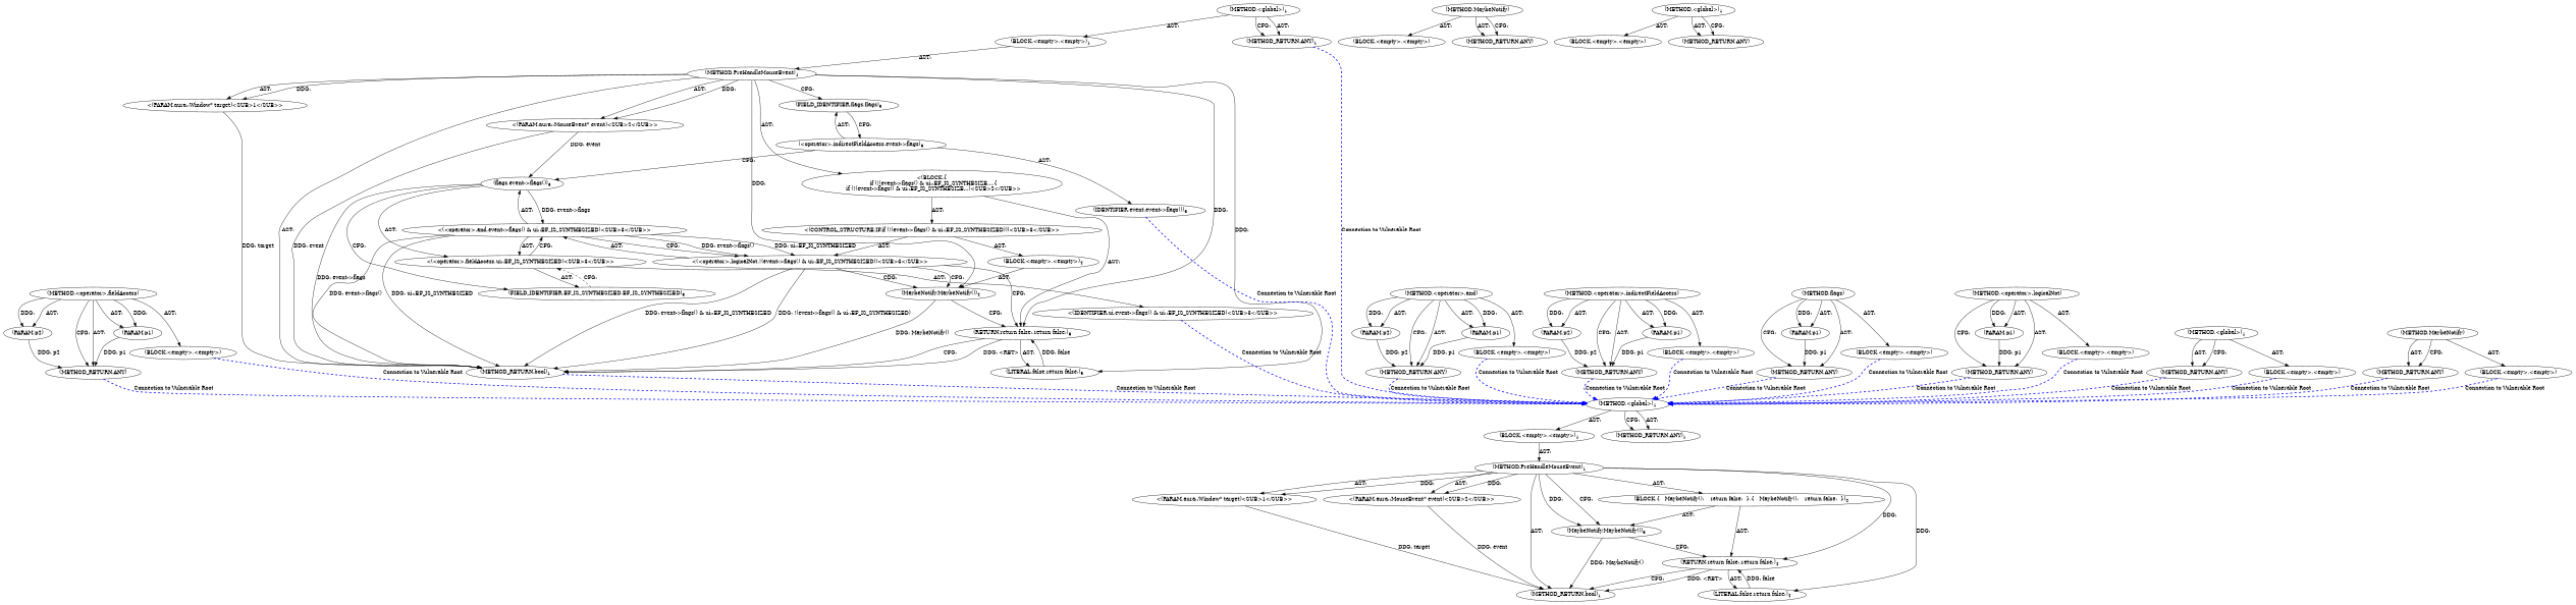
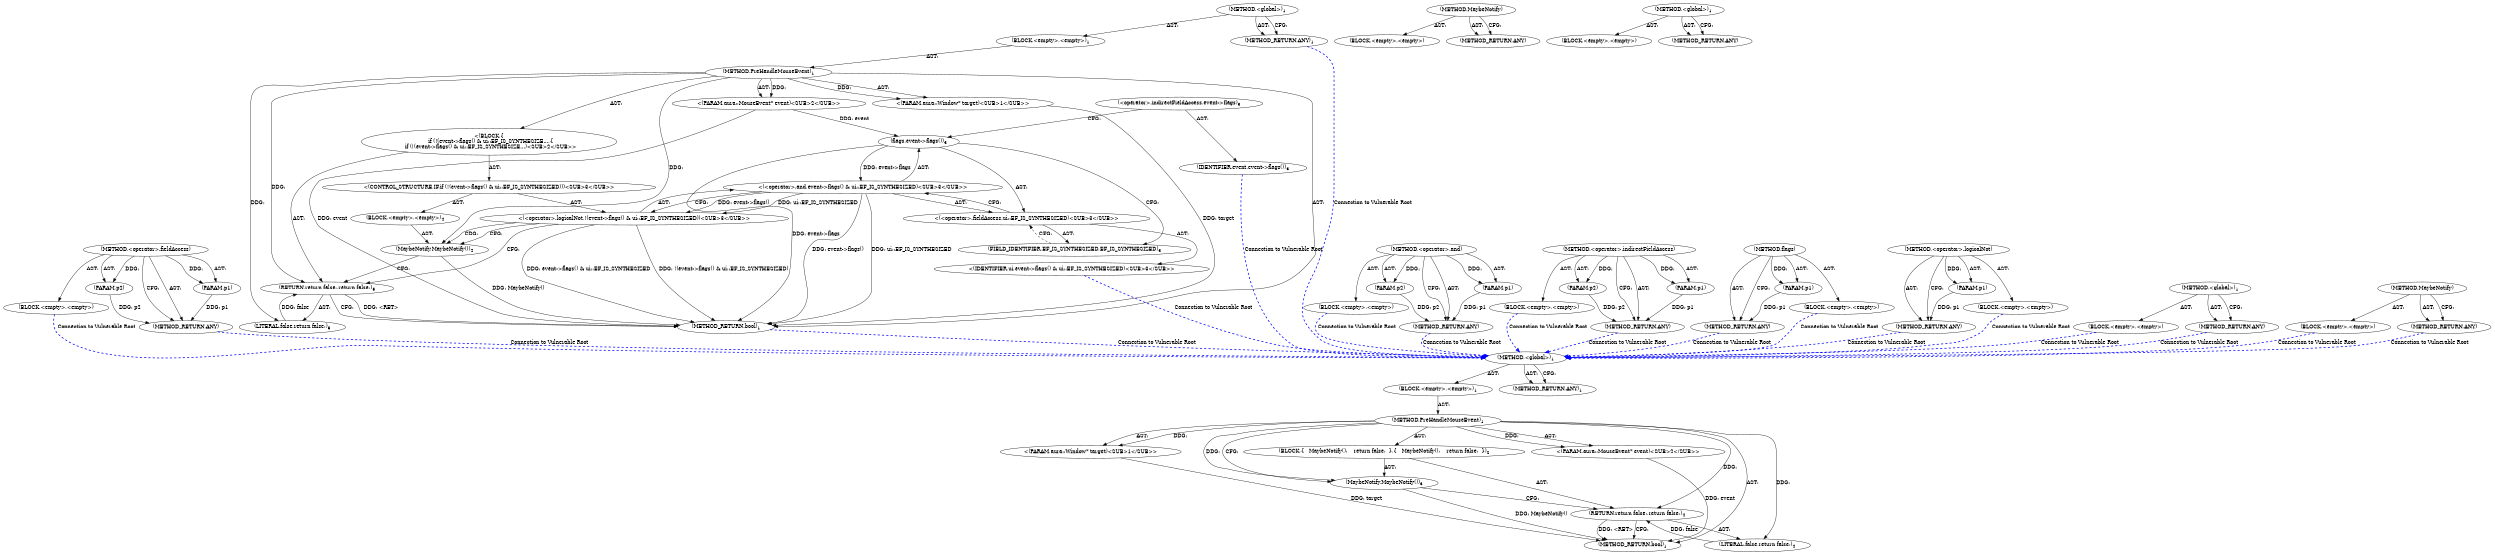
  digraph {
    n1 [label=<(METHOD,&lt;global&gt;)<SUB>1</SUB>>]
    n2 [label=<(BLOCK,&lt;empty&gt;,&lt;empty&gt;)<SUB>1</SUB>>]
    n3 [label=<(METHOD_RETURN,ANY)<SUB>1</SUB>>]
    n4 [label=<(METHOD,PreHandleMouseEvent)<SUB>1</SUB>>]
    n5 [label="<(PARAM,aura::Window* target)<SUB>1</SUB>>"]
    n6 [label="<(PARAM,aura::MouseEvent* event)<SUB>2</SUB>>"]
    n7 [label=<(BLOCK,{   MaybeNotify();    return false;  },{   MaybeNotify();    return false;  })<SUB>2</SUB>>]
    n8 [label=<(MaybeNotify,MaybeNotify())<SUB>3</SUB>>]
    n9 [label=<(RETURN,return false;,return false;)<SUB>4</SUB>>]
    n10 [label=<(LITERAL,false,return false;)<SUB>4</SUB>>]
    n11 [label=<(METHOD_RETURN,bool)<SUB>1</SUB>>]
    n12 [label=<(METHOD,MaybeNotify)>]
    n13 [label=<(BLOCK,&lt;empty&gt;,&lt;empty&gt;)>]
    n14 [label=<(METHOD_RETURN,ANY)>]
    n15 [label=<(METHOD,&lt;global&gt;)<SUB>1</SUB>>]
    n16 [label=<(BLOCK,&lt;empty&gt;,&lt;empty&gt;)>]
    n17 [label=<(METHOD_RETURN,ANY)>]
    n18 [label=<(METHOD,&lt;operator&gt;.fieldAccess)>]
    n19 [label=<(PARAM,p1)>]
    n20 [label=<(PARAM,p2)>]
    n21 [label=<(BLOCK,&lt;empty&gt;,&lt;empty&gt;)>]
    n22 [label=<(METHOD_RETURN,ANY)>]
    n23 [label=<(METHOD,&lt;global&gt;)<SUB>1</SUB>>]
    n24 [label=<(BLOCK,&lt;empty&gt;,&lt;empty&gt;)<SUB>1</SUB>>]
    n25 [label=<(METHOD_RETURN,ANY)<SUB>1</SUB>>]
    n26 [label=<(METHOD,PreHandleMouseEvent)<SUB>1</SUB>>]
    n27 [label="<(PARAM,aura::Window* target)<SUB>1</SUB>>"]
    n28 [label="<(PARAM,aura::MouseEvent* event)<SUB>2</SUB>>"]
    n29 [label="<(BLOCK,{\n  if (!(event-&gt;flags() &amp; ui::EF_IS_SYNTHESIZE...,{\n  if (!(event-&gt;flags() &amp; ui::EF_IS_SYNTHESIZE...)<SUB>2</SUB>>"]
-   n30 [label=<(FIELD_IDENTIFIER,flags,flags)<SUB>3</SUB>>]
    n31 [label=<(MaybeNotify,MaybeNotify())<SUB>4</SUB>>]
    n32 [label=<(RETURN,return false;,return false;)<SUB>5</SUB>>]
    n33 [label=<(LITERAL,false,return false;)<SUB>5</SUB>>]
    n34 [label=<(METHOD_RETURN,bool)<SUB>1</SUB>>]
    n35 [label=<(flags,event-&gt;flags())<SUB>3</SUB>>]
    n36 [label="<(CONTROL_STRUCTURE,IF,if (!(event-&gt;flags() &amp; ui::EF_IS_SYNTHESIZED)))<SUB>3</SUB>>"]
    n37 [label=<(&lt;operator&gt;.indirectFieldAccess,event-&gt;flags)<SUB>3</SUB>>]
    n38 [label="<(&lt;operator&gt;.and,event-&gt;flags() &amp; ui::EF_IS_SYNTHESIZED)<SUB>3</SUB>>"]
    n39 [label="<(&lt;operator&gt;.fieldAccess,ui::EF_IS_SYNTHESIZED)<SUB>3</SUB>>"]
    n40 [label=<(FIELD_IDENTIFIER,EF_IS_SYNTHESIZED,EF_IS_SYNTHESIZED)<SUB>3</SUB>>]
    n41 [label="<(&lt;operator&gt;.logicalNot,!(event-&gt;flags() &amp; ui::EF_IS_SYNTHESIZED))<SUB>3</SUB>>"]
    n42 [label=<(BLOCK,&lt;empty&gt;,&lt;empty&gt;)<SUB>4</SUB>>]
    n43 [label="<(IDENTIFIER,ui,event-&gt;flags() &amp; ui::EF_IS_SYNTHESIZED)<SUB>3</SUB>>"]
    n44 [label=<(IDENTIFIER,event,event-&gt;flags())<SUB>3</SUB>>]
    n45 [label=<(METHOD,&lt;operator&gt;.and)>]
    n46 [label=<(PARAM,p1)>]
    n47 [label=<(PARAM,p2)>]
    n48 [label=<(BLOCK,&lt;empty&gt;,&lt;empty&gt;)>]
    n49 [label=<(METHOD_RETURN,ANY)>]
    n50 [label=<(METHOD,&lt;operator&gt;.indirectFieldAccess)>]
    n51 [label=<(PARAM,p1)>]
    n52 [label=<(PARAM,p2)>]
    n53 [label=<(BLOCK,&lt;empty&gt;,&lt;empty&gt;)>]
    n54 [label=<(METHOD_RETURN,ANY)>]
    n55 [label=<(METHOD,flags)>]
    n56 [label=<(PARAM,p1)>]
    n57 [label=<(BLOCK,&lt;empty&gt;,&lt;empty&gt;)>]
    n58 [label=<(METHOD_RETURN,ANY)>]
    n59 [label=<(METHOD,&lt;operator&gt;.logicalNot)>]
    n60 [label=<(PARAM,p1)>]
    n61 [label=<(BLOCK,&lt;empty&gt;,&lt;empty&gt;)>]
    n62 [label=<(METHOD_RETURN,ANY)>]
    n63 [label=<(METHOD,&lt;global&gt;)<SUB>1</SUB>>]
    n64 [label=<(BLOCK,&lt;empty&gt;,&lt;empty&gt;)>]
    n65 [label=<(METHOD_RETURN,ANY)>]
    n66 [label=<(METHOD,MaybeNotify)>]
    n67 [label=<(BLOCK,&lt;empty&gt;,&lt;empty&gt;)>]
    n68 [label=<(METHOD_RETURN,ANY)>]
    n1 -> n2 [label="AST: "]
    n1 -> n3 [label="AST: "]
    n1 -> n3 [label="CFG: "]
    n2 -> n4 [label="AST: "]
    n4 -> n5 [label="AST: "]
    n4 -> n5 [label="DDG: "]
    n4 -> n6 [label="AST: "]
    n4 -> n6 [label="DDG: "]
    n4 -> n7 [label="AST: "]
    n4 -> n8 [label="CFG: "]
    n4 -> n8 [label="DDG: "]
    n4 -> n9 [label="DDG: "]
    n4 -> n10 [label="DDG: "]
    n4 -> n11 [label="AST: "]
    n5 -> n11 [label="DDG: target"]
    n6 -> n11 [label="DDG: event"]
    n7 -> n8 [label="AST: "]
    n7 -> n9 [label="AST: "]
    n8 -> n9 [label="CFG: "]
    n8 -> n11 [label="DDG: MaybeNotify()"]
    n9 -> n10 [label="AST: "]
    n9 -> n11 [label="CFG: "]
    n9 -> n11 [label="DDG: &lt;RET&gt;"]
    n10 -> n9 [label="DDG: false"]
    n12 -> n13 [label="AST: "]
    n12 -> n14 [label="AST: "]
    n12 -> n14 [label="CFG: "]
    n15 -> n16 [label="AST: "]
    n15 -> n17 [label="AST: "]
    n15 -> n17 [label="CFG: "]
    n18 -> n19 [label="AST: "]
    n18 -> n19 [label="DDG: "]
    n18 -> n20 [label="AST: "]
    n18 -> n20 [label="DDG: "]
    n18 -> n21 [label="AST: "]
    n18 -> n22 [label="AST: "]
    n18 -> n22 [label="CFG: "]
    n19 -> n22 [label="DDG: p1"]
    n20 -> n22 [label="DDG: p2"]
    n21 -> n1 [color=blue label="Connection to Vulnerable Root" penwidth=2.0 style=dashed]
    n22 -> n1 [color=blue label="Connection to Vulnerable Root" penwidth=2.0 style=dashed]
    n23 -> n24 [label="AST: "]
    n23 -> n25 [label="AST: "]
    n23 -> n25 [label="CFG: "]
    n24 -> n26 [label="AST: "]
    n25 -> n1 [color=blue label="Connection to Vulnerable Root" penwidth=2.0 style=dashed]
    n26 -> n27 [label="AST: "]
    n26 -> n27 [label="DDG: "]
    n26 -> n28 [label="AST: "]
    n26 -> n28 [label="DDG: "]
    n26 -> n29 [label="AST: "]
-   n26 -> n30 [label="CFG: "]
    n26 -> n31 [label="DDG: "]
    n26 -> n32 [label="DDG: "]
    n26 -> n33 [label="DDG: "]
    n26 -> n34 [label="AST: "]
    n27 -> n34 [label="DDG: target"]
    n28 -> n34 [label="DDG: event"]
    n28 -> n35 [label="DDG: event"]
    n29 -> n32 [label="AST: "]
    n29 -> n36 [label="AST: "]
-   n30 -> n37 [label="CFG: "]
    n31 -> n32 [label="CFG: "]
    n31 -> n34 [label="DDG: MaybeNotify()"]
    n32 -> n33 [label="AST: "]
    n32 -> n34 [label="CFG: "]
    n32 -> n34 [label="DDG: &lt;RET&gt;"]
    n33 -> n32 [label="DDG: false"]
    n34 -> n1 [color=blue label="Connection to Vulnerable Root" penwidth=2.0 style=dashed]
    n35 -> n34 [label="DDG: event-&gt;flags"]
    n35 -> n38 [label="DDG: event-&gt;flags"]
    n35 -> n39 [label="AST: "]
    n35 -> n40 [label="CFG: "]
    n36 -> n41 [label="AST: "]
    n36 -> n42 [label="AST: "]
-   n37 -> n30 [label="AST: "]
    n37 -> n35 [label="CFG: "]
    n37 -> n44 [label="AST: "]
    n38 -> n34 [label="DDG: event-&gt;flags()"]
    n38 -> n34 [label="DDG: ui::EF_IS_SYNTHESIZED"]
    n38 -> n35 [label="AST: "]
    n38 -> n39 [label="AST: "]
    n38 -> n41 [label="CFG: "]
    n38 -> n41 [label="DDG: event-&gt;flags()"]
    n38 -> n41 [label="DDG: ui::EF_IS_SYNTHESIZED"]
    n39 -> n38 [label="CFG: "]
    n39 -> n40 [label="AST: "]
    n39 -> n43 [label="AST: "]
    n40 -> n39 [label="CFG: " style=dashed]
    n41 -> n31 [label="CFG: "]
    n41 -> n31 [label="CDG: "]
    n41 -> n32 [label="CFG: "]
    n41 -> n34 [label="DDG: event-&gt;flags() &amp; ui::EF_IS_SYNTHESIZED"]
    n41 -> n34 [label="DDG: !(event-&gt;flags() &amp; ui::EF_IS_SYNTHESIZED)"]
    n41 -> n38 [label="AST: "]
    n42 -> n31 [label="AST: "]
    n43 -> n1 [color=blue label="Connection to Vulnerable Root" penwidth=2.0 style=dashed]
    n44 -> n1 [color=blue label="Connection to Vulnerable Root" penwidth=2.0 style=dashed]
    n45 -> n46 [label="AST: "]
    n45 -> n46 [label="DDG: "]
    n45 -> n47 [label="AST: "]
    n45 -> n47 [label="DDG: "]
    n45 -> n48 [label="AST: "]
    n45 -> n49 [label="AST: "]
    n45 -> n49 [label="CFG: "]
    n46 -> n49 [label="DDG: p1"]
    n47 -> n49 [label="DDG: p2"]
    n48 -> n1 [color=blue label="Connection to Vulnerable Root" penwidth=2.0 style=dashed]
    n49 -> n1 [color=blue label="Connection to Vulnerable Root" penwidth=2.0 style=dashed]
    n50 -> n51 [label="AST: "]
    n50 -> n51 [label="DDG: "]
    n50 -> n52 [label="AST: "]
    n50 -> n52 [label="DDG: "]
    n50 -> n53 [label="AST: "]
    n50 -> n54 [label="AST: "]
    n50 -> n54 [label="CFG: "]
    n51 -> n54 [label="DDG: p1"]
    n52 -> n54 [label="DDG: p2"]
    n53 -> n1 [color=blue label="Connection to Vulnerable Root" penwidth=2.0 style=dashed]
    n54 -> n1 [color=blue label="Connection to Vulnerable Root" penwidth=2.0 style=dashed]
    n55 -> n56 [label="AST: "]
    n55 -> n56 [label="DDG: "]
    n55 -> n57 [label="AST: "]
    n55 -> n58 [label="AST: "]
    n55 -> n58 [label="CFG: "]
    n56 -> n58 [label="DDG: p1"]
    n57 -> n1 [color=blue label="Connection to Vulnerable Root" penwidth=2.0 style=dashed]
    n58 -> n1 [color=blue label="Connection to Vulnerable Root" penwidth=2.0 style=dashed]
    n59 -> n60 [label="AST: "]
    n59 -> n60 [label="DDG: "]
    n59 -> n61 [label="AST: "]
    n59 -> n62 [label="AST: "]
    n59 -> n62 [label="CFG: "]
    n60 -> n62 [label="DDG: p1"]
    n61 -> n1 [color=blue label="Connection to Vulnerable Root" penwidth=2.0 style=dashed]
    n62 -> n1 [color=blue label="Connection to Vulnerable Root" penwidth=2.0 style=dashed]
    n63 -> n64 [label="AST: "]
    n63 -> n65 [label="AST: "]
    n63 -> n65 [label="CFG: "]
    n64 -> n1 [color=blue label="Connection to Vulnerable Root" penwidth=2.0 style=dashed]
    n65 -> n1 [color=blue label="Connection to Vulnerable Root" penwidth=2.0 style=dashed]
    n66 -> n67 [label="AST: "]
    n66 -> n68 [label="AST: "]
    n66 -> n68 [label="CFG: "]
    n67 -> n1 [color=blue label="Connection to Vulnerable Root" penwidth=2.0 style=dashed]
    n68 -> n1 [color=blue label="Connection to Vulnerable Root" penwidth=2.0 style=dashed]
  }
